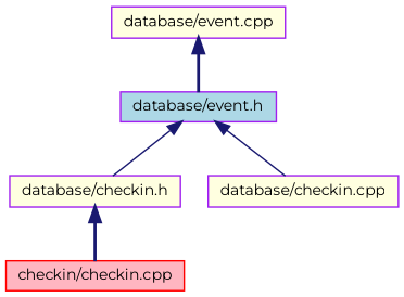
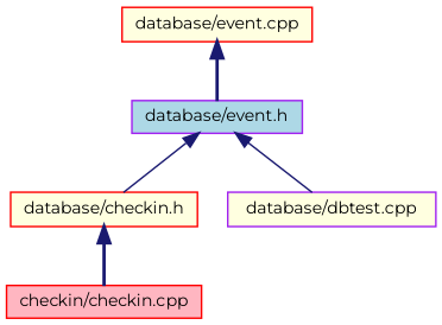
  digraph {
    fontname=Montserrat
    node [color=red fillcolor=lightyellow fontname=Montserrat fontsize=10 shape=record style=filled]
    edge [color=midnightblue dir=back fontname=Montserrat fontsize=10 labelfontname=FreeSans labelfontsize=10 style=solid]
    n1 [color=purple fillcolor=lightblue fontcolor=black height=0.2 label="database/event.h" width=0.4]
-   n2 [color=purple height=0.2 label="database/checkin.h" width=0.4]
-   n3 [color=purple height=0.2 label="database/checkin.cpp" width=0.4]
+   n2 [height=0.2 label="database/checkin.h" width=0.4]
+   n3 [color=purple height=0.2 label="database/dbtest.cpp" width=0.4]
    n4 [fillcolor=lightpink height=0.2 label="checkin/checkin.cpp" width=0.4]
-   n5 [color=purple height=0.2 label="database/event.cpp" width=0.4]
+   n5 [height=0.2 label="database/event.cpp" width=0.4]
    n1 -> n2
    n1 -> n3
    n2 -> n4 [style=bold]
    n5 -> n1 [style=bold]
  }
